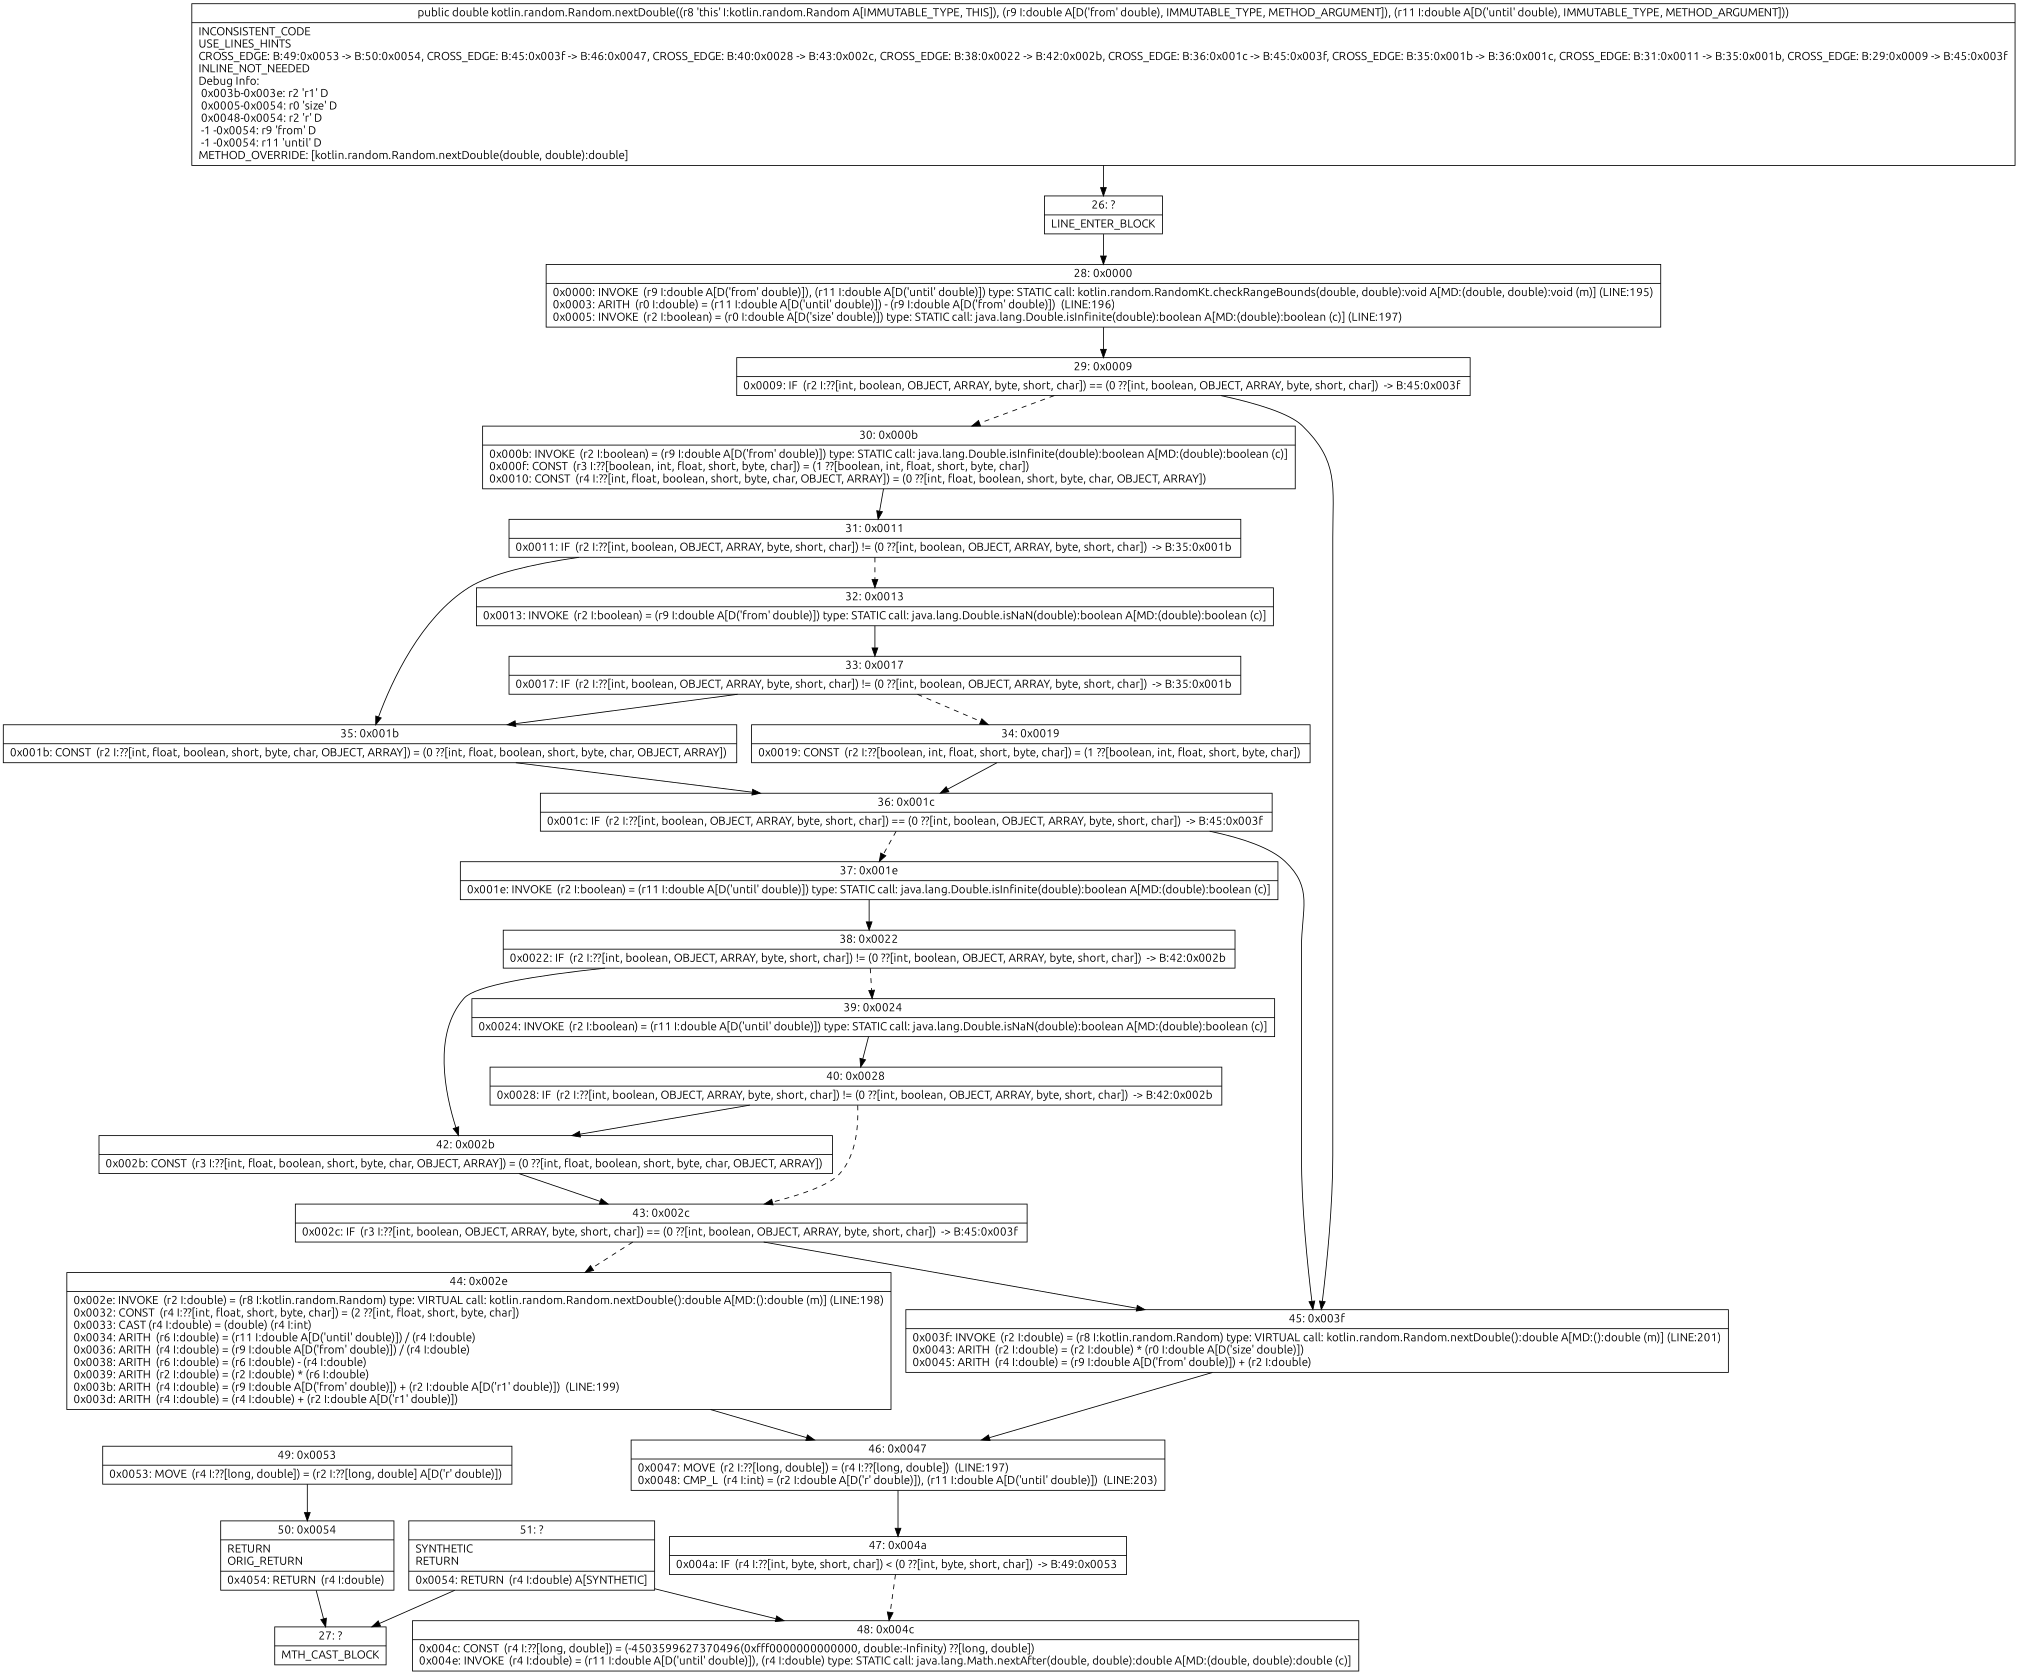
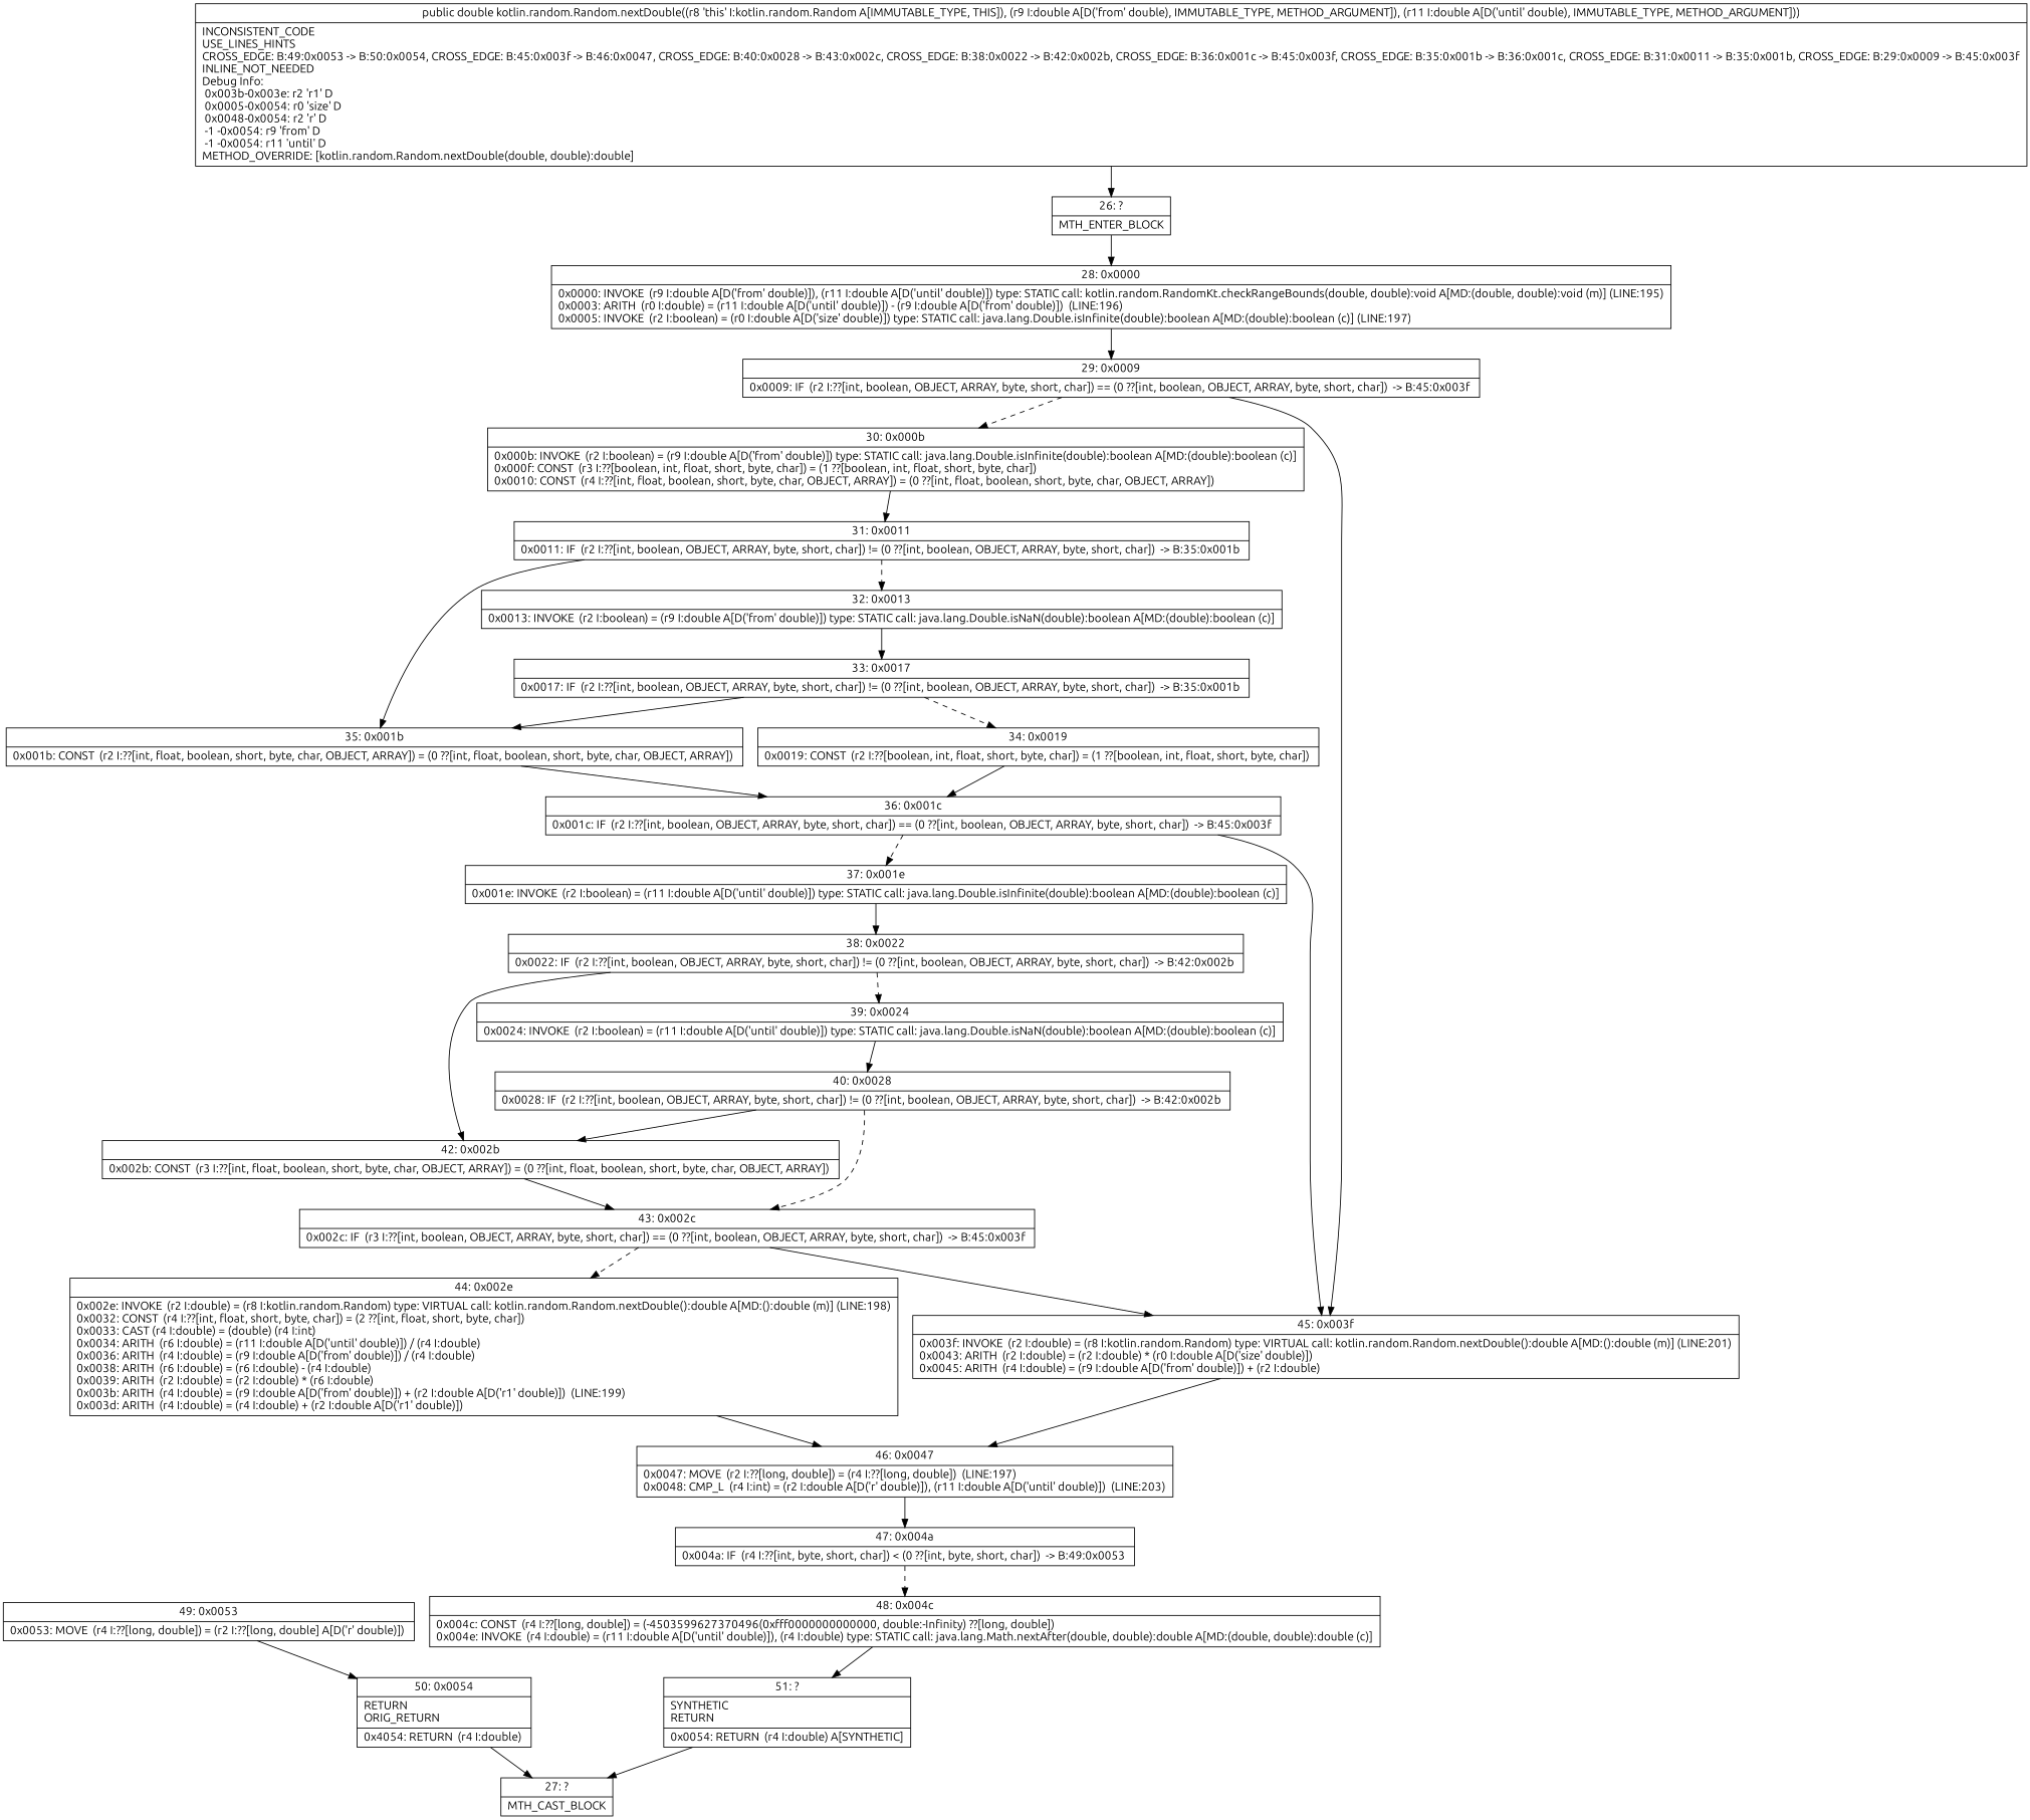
  digraph {
    fontname=Ubuntu
    node [fontname=Ubuntu shape=record]
    edge [fontname=Ubuntu]
-   n1 [label="{26\:\ ?|LINE_ENTER_BLOCK\l}"]
+   n1 [label="{26\:\ ?|MTH_ENTER_BLOCK\l}"]
    n2 [label="{28\:\ 0x0000|0x0000: INVOKE  (r9 I:double A[D('from' double)]), (r11 I:double A[D('until' double)]) type: STATIC call: kotlin.random.RandomKt.checkRangeBounds(double, double):void A[MD:(double, double):void (m)] (LINE:195)\l0x0003: ARITH  (r0 I:double) = (r11 I:double A[D('until' double)]) \- (r9 I:double A[D('from' double)])  (LINE:196)\l0x0005: INVOKE  (r2 I:boolean) = (r0 I:double A[D('size' double)]) type: STATIC call: java.lang.Double.isInfinite(double):boolean A[MD:(double):boolean (c)] (LINE:197)\l}"]
    n3 [label="{29\:\ 0x0009|0x0009: IF  (r2 I:??[int, boolean, OBJECT, ARRAY, byte, short, char]) == (0 ??[int, boolean, OBJECT, ARRAY, byte, short, char])  \-\> B:45:0x003f \l}"]
    n4 [label="{30\:\ 0x000b|0x000b: INVOKE  (r2 I:boolean) = (r9 I:double A[D('from' double)]) type: STATIC call: java.lang.Double.isInfinite(double):boolean A[MD:(double):boolean (c)]\l0x000f: CONST  (r3 I:??[boolean, int, float, short, byte, char]) = (1 ??[boolean, int, float, short, byte, char]) \l0x0010: CONST  (r4 I:??[int, float, boolean, short, byte, char, OBJECT, ARRAY]) = (0 ??[int, float, boolean, short, byte, char, OBJECT, ARRAY]) \l}"]
    n5 [label="{45\:\ 0x003f|0x003f: INVOKE  (r2 I:double) = (r8 I:kotlin.random.Random) type: VIRTUAL call: kotlin.random.Random.nextDouble():double A[MD:():double (m)] (LINE:201)\l0x0043: ARITH  (r2 I:double) = (r2 I:double) * (r0 I:double A[D('size' double)]) \l0x0045: ARITH  (r4 I:double) = (r9 I:double A[D('from' double)]) + (r2 I:double) \l}"]
    n6 [label="{31\:\ 0x0011|0x0011: IF  (r2 I:??[int, boolean, OBJECT, ARRAY, byte, short, char]) != (0 ??[int, boolean, OBJECT, ARRAY, byte, short, char])  \-\> B:35:0x001b \l}"]
    n7 [label="{46\:\ 0x0047|0x0047: MOVE  (r2 I:??[long, double]) = (r4 I:??[long, double])  (LINE:197)\l0x0048: CMP_L  (r4 I:int) = (r2 I:double A[D('r' double)]), (r11 I:double A[D('until' double)])  (LINE:203)\l}"]
    n8 [label="{32\:\ 0x0013|0x0013: INVOKE  (r2 I:boolean) = (r9 I:double A[D('from' double)]) type: STATIC call: java.lang.Double.isNaN(double):boolean A[MD:(double):boolean (c)]\l}"]
    n9 [label="{35\:\ 0x001b|0x001b: CONST  (r2 I:??[int, float, boolean, short, byte, char, OBJECT, ARRAY]) = (0 ??[int, float, boolean, short, byte, char, OBJECT, ARRAY]) \l}"]
    n10 [label="{33\:\ 0x0017|0x0017: IF  (r2 I:??[int, boolean, OBJECT, ARRAY, byte, short, char]) != (0 ??[int, boolean, OBJECT, ARRAY, byte, short, char])  \-\> B:35:0x001b \l}"]
    n11 [label="{36\:\ 0x001c|0x001c: IF  (r2 I:??[int, boolean, OBJECT, ARRAY, byte, short, char]) == (0 ??[int, boolean, OBJECT, ARRAY, byte, short, char])  \-\> B:45:0x003f \l}"]
    n12 [label="{34\:\ 0x0019|0x0019: CONST  (r2 I:??[boolean, int, float, short, byte, char]) = (1 ??[boolean, int, float, short, byte, char]) \l}"]
    n13 [label="{37\:\ 0x001e|0x001e: INVOKE  (r2 I:boolean) = (r11 I:double A[D('until' double)]) type: STATIC call: java.lang.Double.isInfinite(double):boolean A[MD:(double):boolean (c)]\l}"]
    n14 [label="{38\:\ 0x0022|0x0022: IF  (r2 I:??[int, boolean, OBJECT, ARRAY, byte, short, char]) != (0 ??[int, boolean, OBJECT, ARRAY, byte, short, char])  \-\> B:42:0x002b \l}"]
    n15 [label="{39\:\ 0x0024|0x0024: INVOKE  (r2 I:boolean) = (r11 I:double A[D('until' double)]) type: STATIC call: java.lang.Double.isNaN(double):boolean A[MD:(double):boolean (c)]\l}"]
    n16 [label="{42\:\ 0x002b|0x002b: CONST  (r3 I:??[int, float, boolean, short, byte, char, OBJECT, ARRAY]) = (0 ??[int, float, boolean, short, byte, char, OBJECT, ARRAY]) \l}"]
    n17 [label="{40\:\ 0x0028|0x0028: IF  (r2 I:??[int, boolean, OBJECT, ARRAY, byte, short, char]) != (0 ??[int, boolean, OBJECT, ARRAY, byte, short, char])  \-\> B:42:0x002b \l}"]
    n18 [label="{43\:\ 0x002c|0x002c: IF  (r3 I:??[int, boolean, OBJECT, ARRAY, byte, short, char]) == (0 ??[int, boolean, OBJECT, ARRAY, byte, short, char])  \-\> B:45:0x003f \l}"]
    n19 [label="{44\:\ 0x002e|0x002e: INVOKE  (r2 I:double) = (r8 I:kotlin.random.Random) type: VIRTUAL call: kotlin.random.Random.nextDouble():double A[MD:():double (m)] (LINE:198)\l0x0032: CONST  (r4 I:??[int, float, short, byte, char]) = (2 ??[int, float, short, byte, char]) \l0x0033: CAST (r4 I:double) = (double) (r4 I:int) \l0x0034: ARITH  (r6 I:double) = (r11 I:double A[D('until' double)]) \/ (r4 I:double) \l0x0036: ARITH  (r4 I:double) = (r9 I:double A[D('from' double)]) \/ (r4 I:double) \l0x0038: ARITH  (r6 I:double) = (r6 I:double) \- (r4 I:double) \l0x0039: ARITH  (r2 I:double) = (r2 I:double) * (r6 I:double) \l0x003b: ARITH  (r4 I:double) = (r9 I:double A[D('from' double)]) + (r2 I:double A[D('r1' double)])  (LINE:199)\l0x003d: ARITH  (r4 I:double) = (r4 I:double) + (r2 I:double A[D('r1' double)]) \l}"]
    n20 [label="{47\:\ 0x004a|0x004a: IF  (r4 I:??[int, byte, short, char]) \< (0 ??[int, byte, short, char])  \-\> B:49:0x0053 \l}"]
    n21 [label="{48\:\ 0x004c|0x004c: CONST  (r4 I:??[long, double]) = (\-4503599627370496(0xfff0000000000000, double:\-Infinity) ??[long, double]) \l0x004e: INVOKE  (r4 I:double) = (r11 I:double A[D('until' double)]), (r4 I:double) type: STATIC call: java.lang.Math.nextAfter(double, double):double A[MD:(double, double):double (c)]\l}"]
    n22 [label="{51\:\ ?|SYNTHETIC\lRETURN\l|0x0054: RETURN  (r4 I:double) A[SYNTHETIC]\l}"]
    n23 [label="{49\:\ 0x0053|0x0053: MOVE  (r4 I:??[long, double]) = (r2 I:??[long, double] A[D('r' double)]) \l}"]
    n24 [label="{50\:\ 0x0054|RETURN\lORIG_RETURN\l|0x4054: RETURN  (r4 I:double) \l}"]
    n25 [label="{27\:\ ?|MTH_CAST_BLOCK\l}"]
    n26 [label="{public double kotlin.random.Random.nextDouble((r8 'this' I:kotlin.random.Random A[IMMUTABLE_TYPE, THIS]), (r9 I:double A[D('from' double), IMMUTABLE_TYPE, METHOD_ARGUMENT]), (r11 I:double A[D('until' double), IMMUTABLE_TYPE, METHOD_ARGUMENT]))  | INCONSISTENT_CODE\lUSE_LINES_HINTS\lCROSS_EDGE: B:49:0x0053 \-\> B:50:0x0054, CROSS_EDGE: B:45:0x003f \-\> B:46:0x0047, CROSS_EDGE: B:40:0x0028 \-\> B:43:0x002c, CROSS_EDGE: B:38:0x0022 \-\> B:42:0x002b, CROSS_EDGE: B:36:0x001c \-\> B:45:0x003f, CROSS_EDGE: B:35:0x001b \-\> B:36:0x001c, CROSS_EDGE: B:31:0x0011 \-\> B:35:0x001b, CROSS_EDGE: B:29:0x0009 \-\> B:45:0x003f\lINLINE_NOT_NEEDED\lDebug Info:\l  0x003b\-0x003e: r2 'r1' D\l  0x0005\-0x0054: r0 'size' D\l  0x0048\-0x0054: r2 'r' D\l  \-1 \-0x0054: r9 'from' D\l  \-1 \-0x0054: r11 'until' D\lMETHOD_OVERRIDE: [kotlin.random.Random.nextDouble(double, double):double]\l}"]
    n1 -> n2
    n2 -> n3
    n3 -> n4 [style=dashed]
    n3 -> n5
    n4 -> n6
    n5 -> n7
    n6 -> n8 [style=dashed]
    n6 -> n9
    n7 -> n20
    n8 -> n10
    n9 -> n11
    n10 -> n9
    n10 -> n12 [style=dashed]
    n11 -> n5
    n11 -> n13 [style=dashed]
    n12 -> n11
    n13 -> n14
    n14 -> n15 [style=dashed]
    n14 -> n16
    n15 -> n17
    n16 -> n18
    n17 -> n16
    n17 -> n18 [style=dashed]
    n18 -> n5
    n18 -> n19 [style=dashed]
    n19 -> n7
    n20 -> n21 [style=dashed]
-   n22 -> n21
+   n21 -> n22
    n22 -> n25
    n23 -> n24
    n24 -> n25
    n26 -> n1
  }
